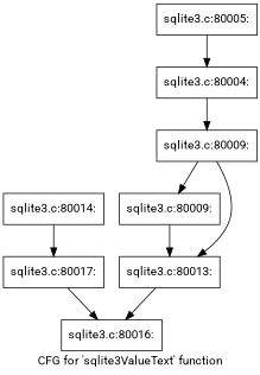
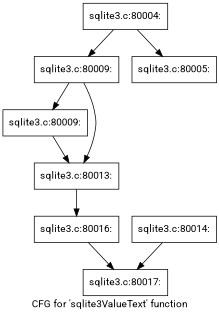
  digraph {
    fontname=Roboto
    label="CFG for 'sqlite3ValueText' function"
    node [fontname=Roboto shape=record]
    edge [fontname=Roboto]
    n1 [label="{sqlite3.c:80004:}"]
    n2 [label="{sqlite3.c:80009:}"]
    n3 [label="{sqlite3.c:80005:}"]
    n4 [label="{sqlite3.c:80009:}"]
    n5 [label="{sqlite3.c:80013:}"]
    n6 [label="{sqlite3.c:80016:}"]
    n7 [label="{sqlite3.c:80017:}"]
    n8 [label="{sqlite3.c:80014:}"]
    n1 -> n2
-   n3 -> n1
+   n1 -> n3
    n2 -> n4
    n2 -> n5
    n4 -> n5
    n5 -> n6
-   n7 -> n6
+   n6 -> n7
    n8 -> n7
  }
